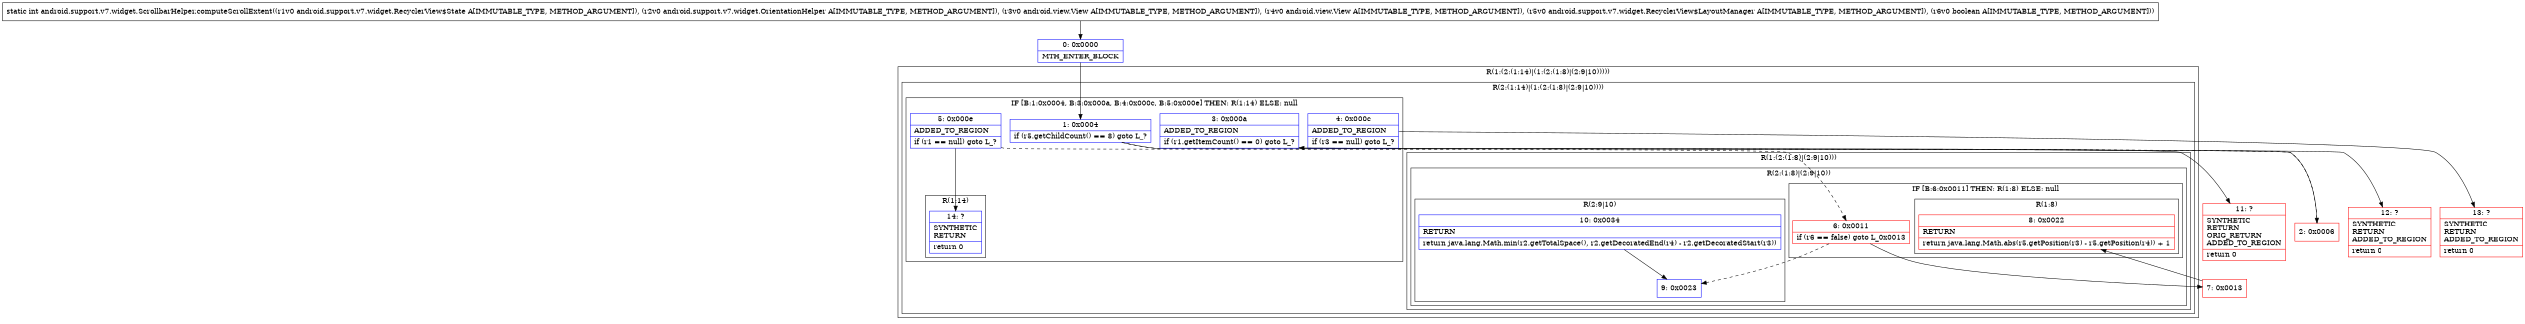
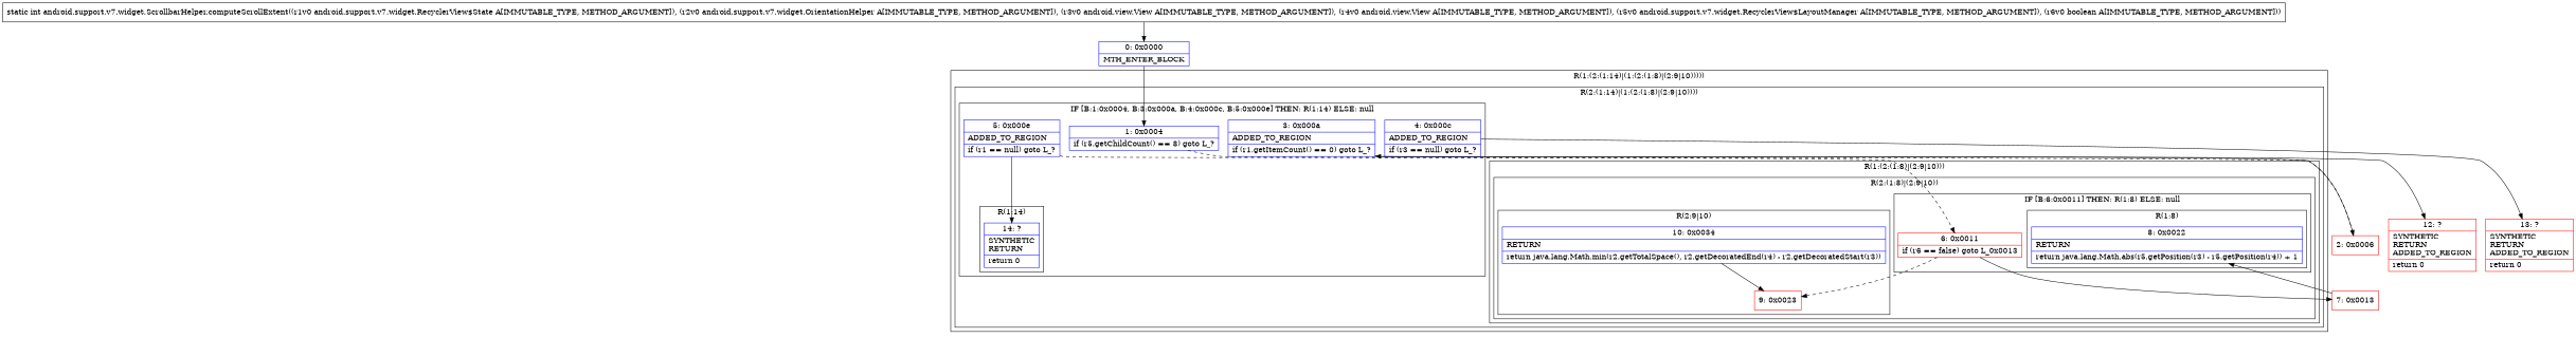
  digraph {
    node [color=blue shape=record]
    n1 [label="{14\:\ ?|SYNTHETIC\lRETURN\l|return 0\l}"]
    n2 [label="{1\:\ 0x0004|if (r5.getChildCount() == 8) goto L_?\l}"]
    n3 [label="{3\:\ 0x000a|ADDED_TO_REGION\l|if (r1.getItemCount() == 0) goto L_?\l}"]
    n4 [label="{4\:\ 0x000c|ADDED_TO_REGION\l|if (r3 == null) goto L_?\l}"]
    n5 [label="{5\:\ 0x000e|ADDED_TO_REGION\l|if (r1 == null) goto L_?\l}"]
-   n6 [color=red label="{8\:\ 0x0022|RETURN\l|return java.lang.Math.abs(r5.getPosition(r3) \- r5.getPosition(r4)) + 1\l}"]
+   n6 [label="{8\:\ 0x0022|RETURN\l|return java.lang.Math.abs(r5.getPosition(r3) \- r5.getPosition(r4)) + 1\l}"]
    n7 [color=red label="{6\:\ 0x0011|if (r6 == false) goto L_0x0013\l}"]
-   n8 [label="{9\:\ 0x0023}"]
+   n8 [color=red label="{9\:\ 0x0023}"]
    n9 [label="{10\:\ 0x0034|RETURN\l|return java.lang.Math.min(r2.getTotalSpace(), r2.getDecoratedEnd(r4) \- r2.getDecoratedStart(r3))\l}"]
    n10 [color=red label="{2\:\ 0x0006}"]
-   n11 [color=red label="{11\:\ ?|SYNTHETIC\lRETURN\lORIG_RETURN\lADDED_TO_REGION\l|return 0\l}"]
    n12 [color=red label="{12\:\ ?|SYNTHETIC\lRETURN\lADDED_TO_REGION\l|return 0\l}"]
    n13 [color=red label="{13\:\ ?|SYNTHETIC\lRETURN\lADDED_TO_REGION\l|return 0\l}"]
    n14 [color=red label="{7\:\ 0x0013}"]
    n15 [label="{0\:\ 0x0000|MTH_ENTER_BLOCK\l}"]
    n16 [label="{static int android.support.v7.widget.ScrollbarHelper.computeScrollExtent((r1v0 android.support.v7.widget.RecyclerView$State A[IMMUTABLE_TYPE, METHOD_ARGUMENT]), (r2v0 android.support.v7.widget.OrientationHelper A[IMMUTABLE_TYPE, METHOD_ARGUMENT]), (r3v0 android.view.View A[IMMUTABLE_TYPE, METHOD_ARGUMENT]), (r4v0 android.view.View A[IMMUTABLE_TYPE, METHOD_ARGUMENT]), (r5v0 android.support.v7.widget.RecyclerView$LayoutManager A[IMMUTABLE_TYPE, METHOD_ARGUMENT]), (r6v0 boolean A[IMMUTABLE_TYPE, METHOD_ARGUMENT])) }" color=""]
    subgraph cluster_1 {
      label="R(1:(2:(1:14)|(1:(2:(1:8)|(2:9|10)))))"
      subgraph cluster_2 {
        label="R(2:(1:14)|(1:(2:(1:8)|(2:9|10))))"
        subgraph cluster_3 {
          label="IF [B:1:0x0004, B:3:0x000a, B:4:0x000c, B:5:0x000e] THEN: R(1:14) ELSE: null"
          n2
          n3
          n4
          n5
          subgraph cluster_4 {
            label="R(1:14)"
            n1
          }
        }
        subgraph cluster_5 {
          label="R(1:(2:(1:8)|(2:9|10)))"
          subgraph cluster_6 {
            label="R(2:(1:8)|(2:9|10))"
            subgraph cluster_7 {
              label="IF [B:6:0x0011] THEN: R(1:8) ELSE: null"
              n7
              subgraph cluster_8 {
                label="R(1:8)"
                n6
              }
            }
            subgraph cluster_9 {
              label="R(2:9|10)"
              n8
              n9
            }
          }
        }
      }
    }
    n2 -> n10 [style=dashed]
-   n2 -> n11
    n3 -> n12
    n4 -> n13
    n5 -> n1
    n5 -> n7 [style=dashed]
    n7 -> n8 [style=dashed]
    n7 -> n14
    n9 -> n8
    n10 -> n3
    n14 -> n6
    n15 -> n2
    n16 -> n15
  }
